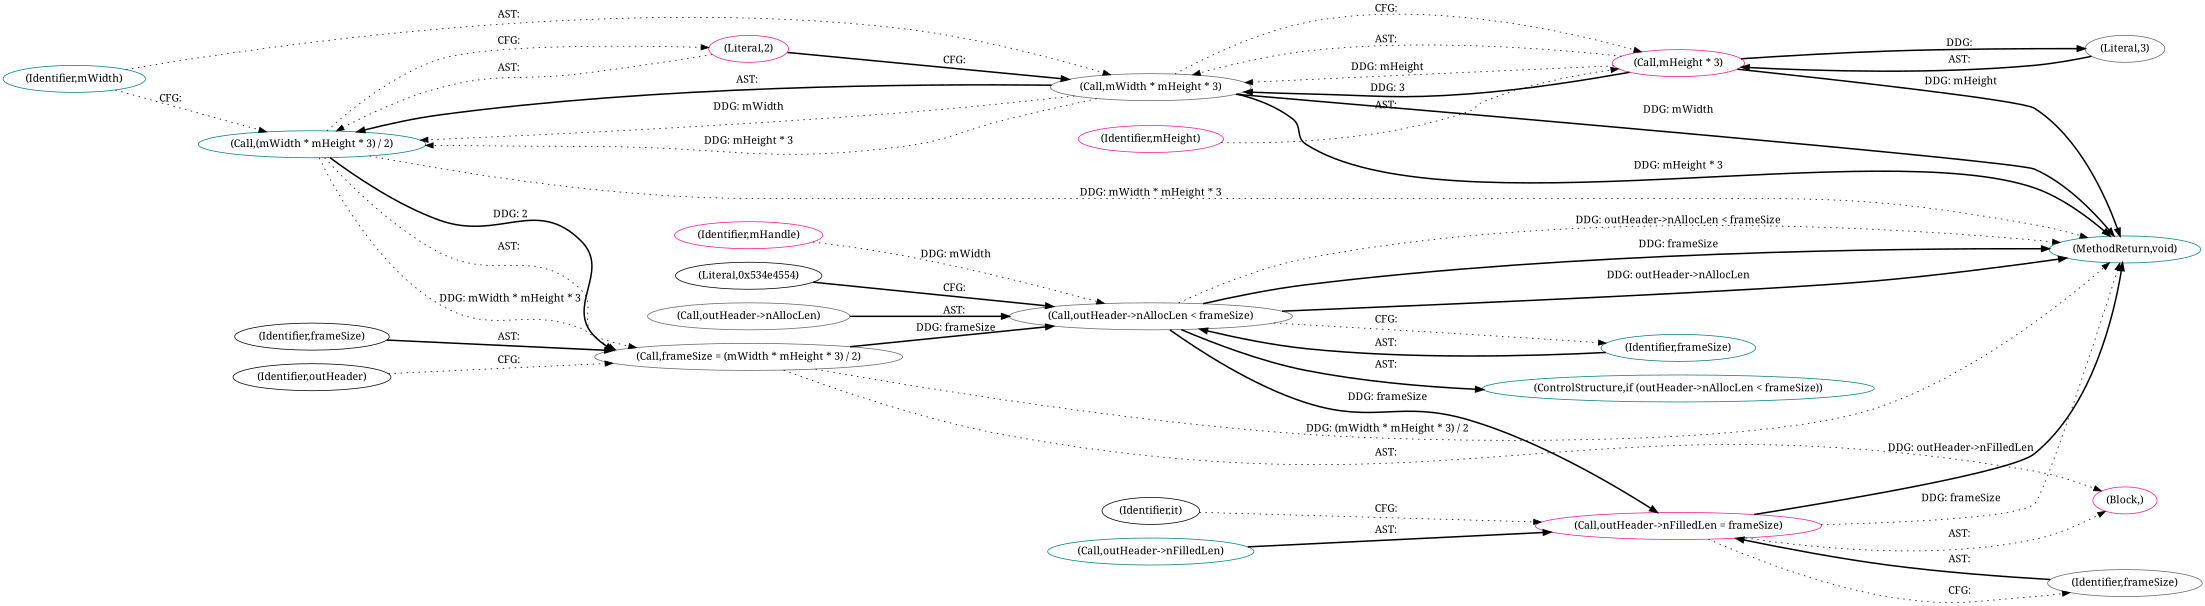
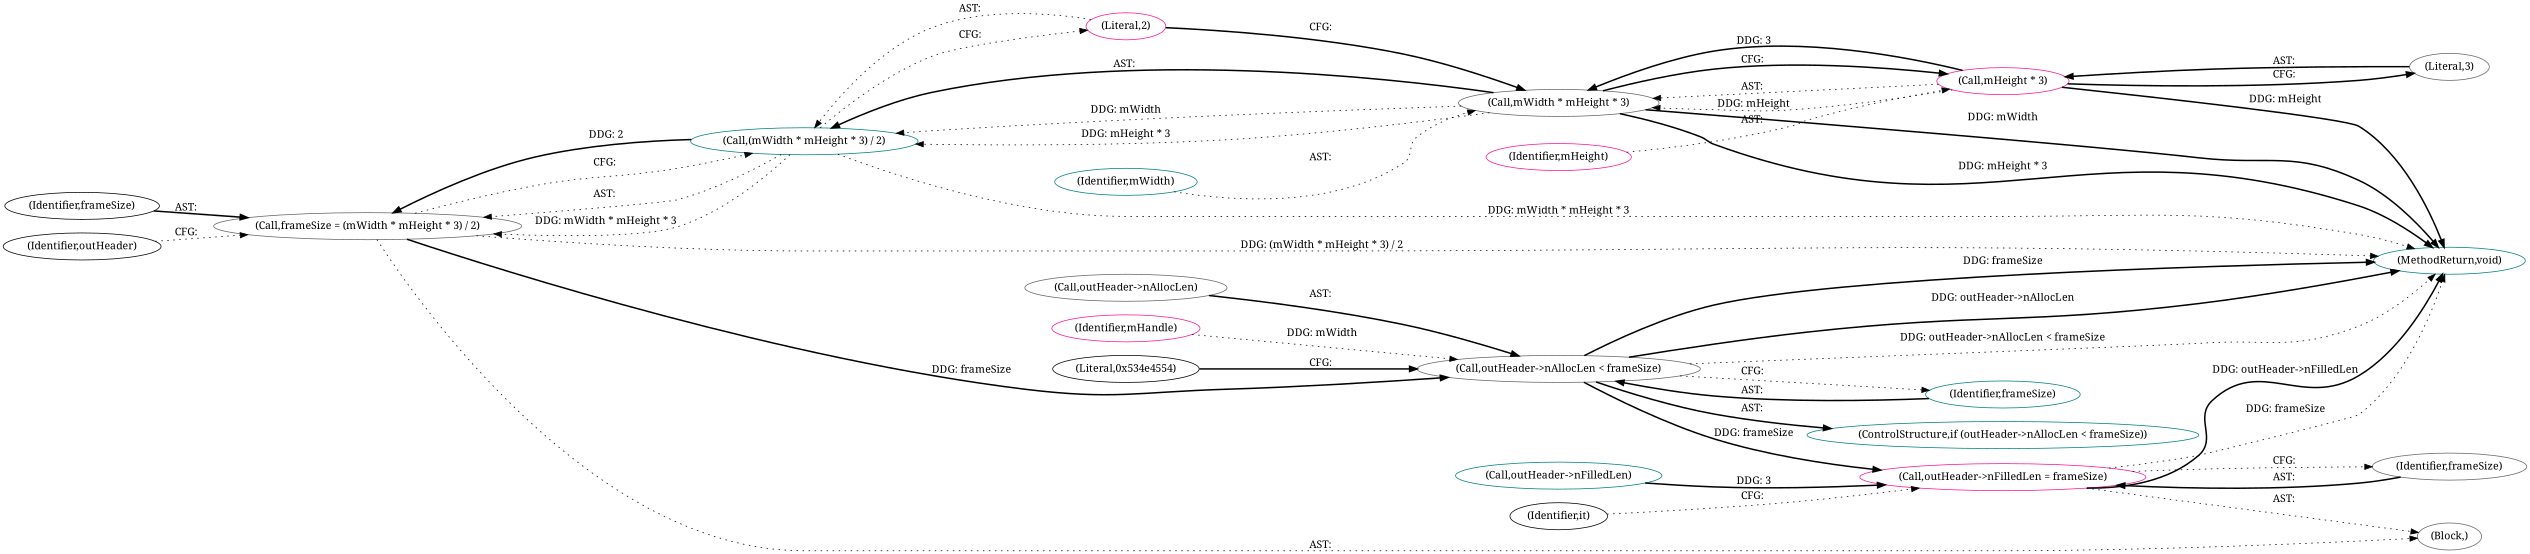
  digraph {
    fontname="Noto Serif"
    rankdir=LR
    node [color=gray40 fontname="Noto Serif"]
    edge [fontname="Noto Serif" style=dotted]
    n1 [label="(Call,frameSize = (mWidth * mHeight * 3) / 2)"]
    n2 [color=teal label="(Call,(mWidth * mHeight * 3) / 2)"]
    n3 [label="(Call,outHeader->nAllocLen < frameSize)"]
    n4 [color=teal label="(MethodReturn,void)"]
-   n5 [color=deeppink label="(Block,)"]
+   n5 [label="(Block,)"]
    n6 [color=deeppink label="(Literal,2)"]
    n7 [color=deeppink label="(Call,outHeader->nFilledLen = frameSize)"]
    n8 [color=teal label="(ControlStructure,if (outHeader->nAllocLen < frameSize))"]
    n9 [color=teal label="(Identifier,frameSize)"]
    n10 [label="(Call,mWidth * mHeight * 3)"]
    n11 [color=deeppink label="(Call,mHeight * 3)"]
    n12 [label="(Literal,3)"]
    n13 [label="(Identifier,frameSize)"]
    n14 [color=deeppink label="(Identifier,mHeight)"]
    n15 [color=black label="(Literal,0x534e4554)"]
    n16 [color=teal label="(Call,outHeader->nFilledLen)"]
    n17 [color=black label="(Identifier,it)"]
    n18 [color=teal label="(Identifier,mWidth)"]
    n19 [color=black label="(Identifier,frameSize)"]
    n20 [color=black label="(Identifier,outHeader)"]
    n21 [label="(Call,outHeader->nAllocLen)"]
    n22 [color=deeppink label="(Identifier,mHandle)"]
-   n18 -> n2 [label="CFG: "]
+   n1 -> n2 [label="CFG: "]
    n1 -> n3 [label="DDG: frameSize" style=bold]
    n1 -> n4 [label="DDG: (mWidth * mHeight * 3) / 2"]
    n1 -> n5 [label="AST: "]
    n2 -> n1 [label="AST: "]
    n2 -> n1 [label="DDG: mWidth * mHeight * 3"]
    n2 -> n1 [label="DDG: 2" style=bold]
    n2 -> n4 [label="DDG: mWidth * mHeight * 3"]
    n2 -> n6 [label="CFG: "]
    n3 -> n4 [label="DDG: outHeader->nAllocLen < frameSize"]
    n3 -> n4 [label="DDG: frameSize" style=bold]
    n3 -> n4 [label="DDG: outHeader->nAllocLen" style=bold]
    n3 -> n7 [label="DDG: frameSize" style=bold]
    n3 -> n8 [label="AST: " style=bold]
    n3 -> n9 [label="CFG: "]
    n6 -> n2 [label="AST: "]
    n6 -> n10 [label="CFG: " style=bold]
    n7 -> n4 [label="DDG: outHeader->nFilledLen" style=bold]
    n7 -> n4 [label="DDG: frameSize"]
    n7 -> n5 [label="AST: "]
    n7 -> n13 [label="CFG: "]
    n9 -> n3 [label="AST: " style=bold]
    n10 -> n2 [label="AST: " style=bold]
    n10 -> n2 [label="DDG: mWidth"]
    n10 -> n2 [label="DDG: mHeight * 3"]
    n10 -> n4 [label="DDG: mHeight * 3" style=bold]
    n10 -> n4 [label="DDG: mWidth" style=bold]
-   n10 -> n11 [label="CFG: "]
+   n10 -> n11 [label="CFG: " style=bold]
    n11 -> n4 [label="DDG: mHeight" style=bold]
    n11 -> n10 [label="AST: "]
    n11 -> n10 [label="DDG: mHeight"]
    n11 -> n10 [label="DDG: 3" style=bold]
-   n11 -> n12 [label="DDG: " style=bold]
+   n11 -> n12 [label="CFG: " style=bold]
    n12 -> n11 [label="AST: " style=bold]
    n13 -> n7 [label="AST: " style=bold]
    n14 -> n11 [label="AST: "]
    n15 -> n3 [label="CFG: " style=bold]
-   n16 -> n7 [label="AST: " style=bold]
+   n16 -> n7 [label="DDG: 3" style=bold]
    n17 -> n7 [label="CFG: "]
    n18 -> n10 [label="AST: "]
    n19 -> n1 [label="AST: " style=bold]
    n20 -> n1 [label="CFG: "]
    n21 -> n3 [label="AST: " style=bold]
    n22 -> n3 [label="DDG: mWidth"]
  }
